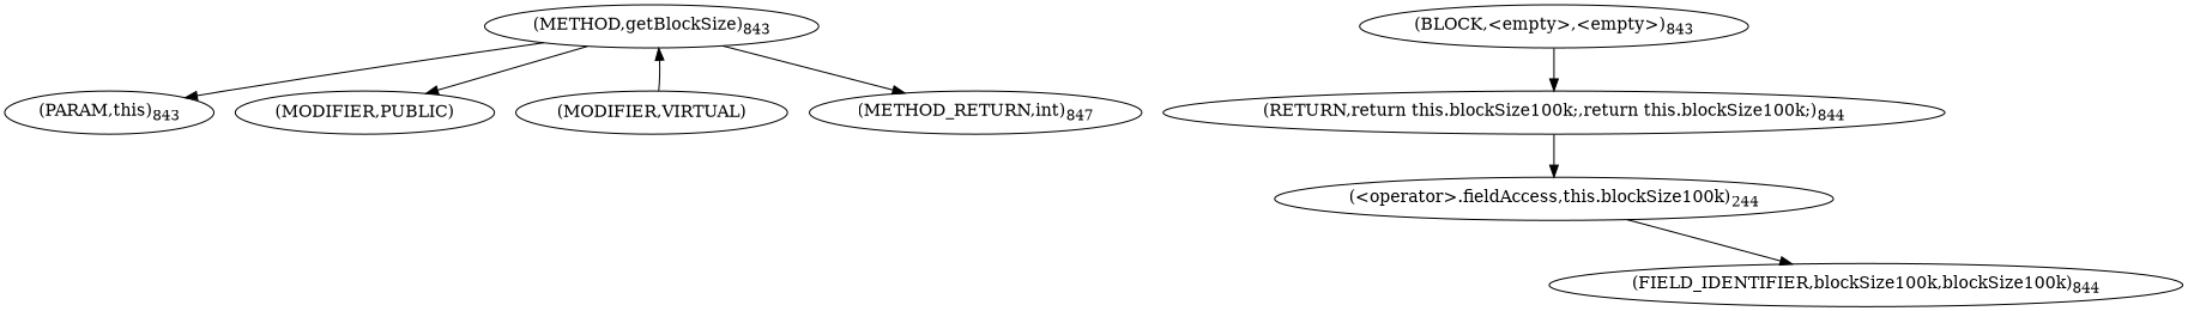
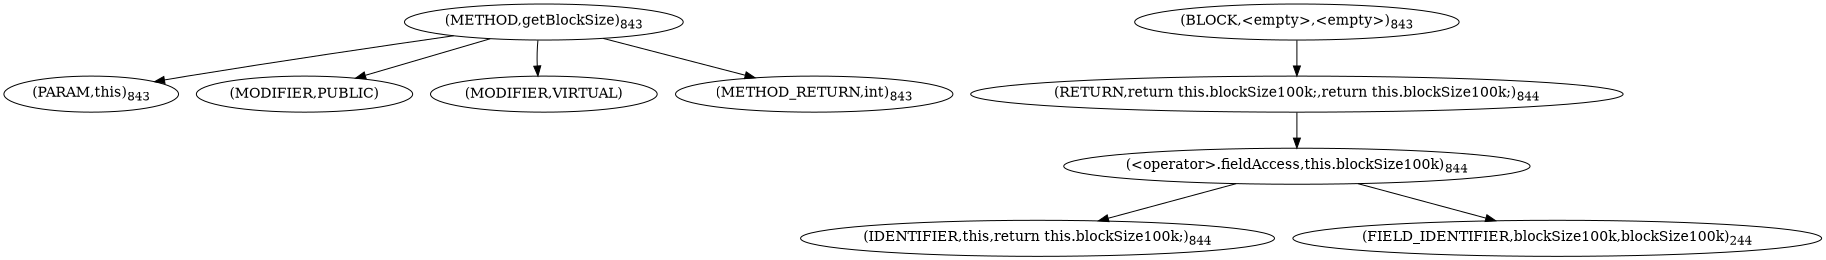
  digraph {
    n1 [label=<(METHOD,getBlockSize)<SUB>843</SUB>>]
    n2 [label=<(PARAM,this)<SUB>843</SUB>>]
    n3 [label=<(MODIFIER,PUBLIC)>]
    n4 [label=<(MODIFIER,VIRTUAL)>]
-   n5 [label=<(METHOD_RETURN,int)<SUB>847</SUB>>]
+   n5 [label=<(METHOD_RETURN,int)<SUB>843</SUB>>]
    n6 [label=<(BLOCK,&lt;empty&gt;,&lt;empty&gt;)<SUB>843</SUB>>]
    n7 [label=<(RETURN,return this.blockSize100k;,return this.blockSize100k;)<SUB>844</SUB>>]
-   n8 [label=<(&lt;operator&gt;.fieldAccess,this.blockSize100k)<SUB>244</SUB>>]
-   n10 [label=<(FIELD_IDENTIFIER,blockSize100k,blockSize100k)<SUB>844</SUB>>]
+   n8 [label=<(&lt;operator&gt;.fieldAccess,this.blockSize100k)<SUB>844</SUB>>]
+   n9 [label=<(IDENTIFIER,this,return this.blockSize100k;)<SUB>844</SUB>>]
+   n10 [label=<(FIELD_IDENTIFIER,blockSize100k,blockSize100k)<SUB>244</SUB>>]
    n1 -> n2
    n1 -> n3
-   n4 -> n1
+   n1 -> n4
    n1 -> n5
    n6 -> n7
    n7 -> n8
+   n8 -> n9
    n8 -> n10
  }
